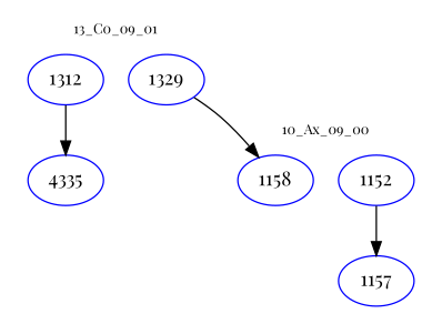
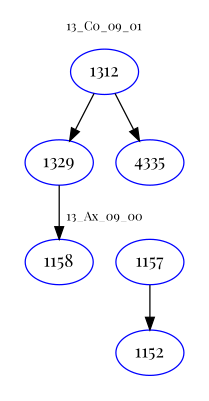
  digraph {
    fontname="Playfair Display"
    node [color=blue fontname="Playfair Display"]
    edge [color=black fontname="Playfair Display"]
    n1 [label=1157]
    n2 [label=1152]
    n3 [label=1158]
    n4 [label=1312]
    n5 [label=1329]
    n6 [label=4335]
    subgraph cluster_1 {
      color=white
      fontsize=10
-     label="10_Ax_09_00"
+     label="13_Ax_09_00"
      n1
      n2
      n3
    }
    subgraph cluster_2 {
      color=white
      fontsize=10
      label="13_C0_09_01"
      n4
      n5
      n6
    }
-   n2 -> n1
+   n1 -> n2
+   n4 -> n5
    n4 -> n6
    n5 -> n3
  }
